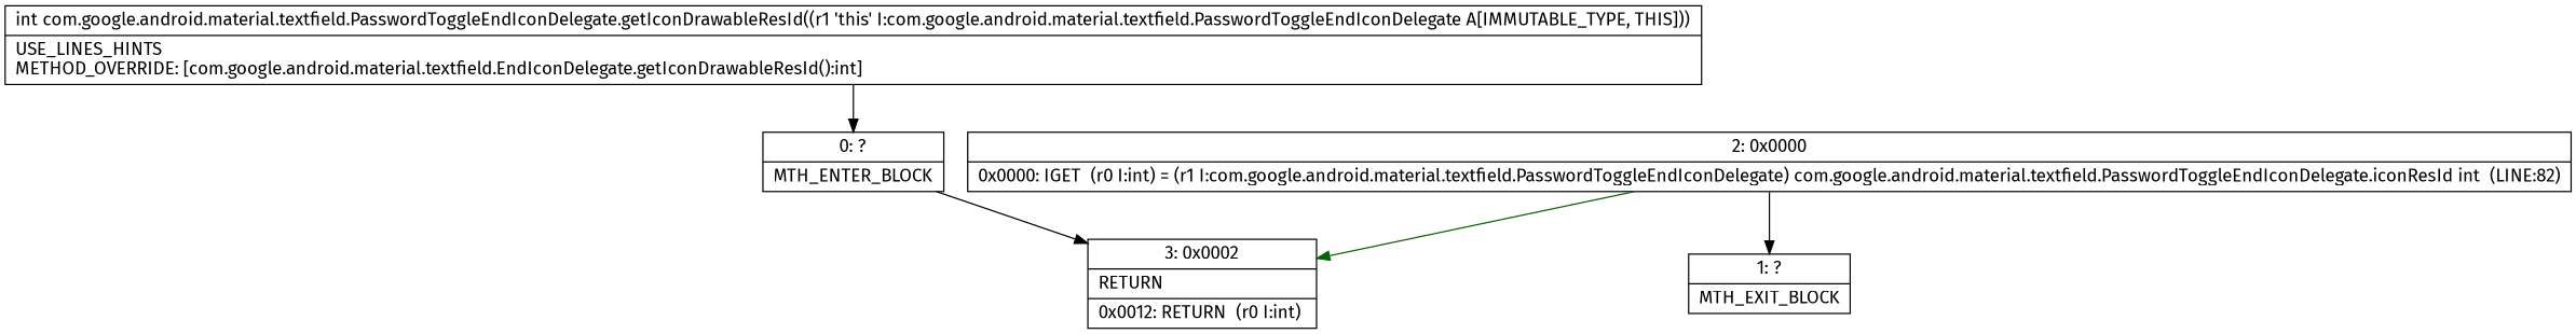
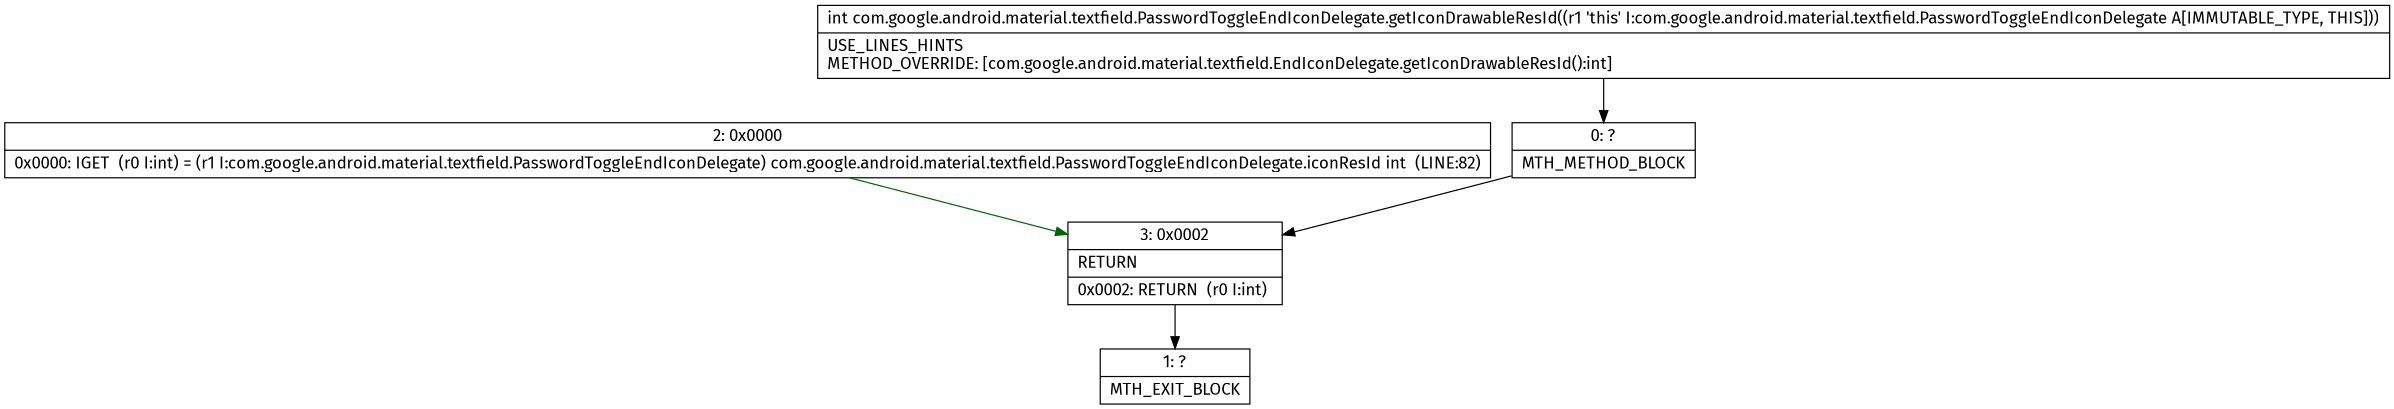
  digraph {
    fontname="Fira Sans"
    node [fontname="Fira Sans" shape=record]
    edge [color=black fontname="Fira Sans"]
-   n1 [label="{0\:\ ?|MTH_ENTER_BLOCK\l}"]
-   n2 [label="{3\:\ 0x0002|RETURN\l|0x0012: RETURN  (r0 I:int) \l}"]
+   n1 [label="{0\:\ ?|MTH_METHOD_BLOCK\l}"]
+   n2 [label="{3\:\ 0x0002|RETURN\l|0x0002: RETURN  (r0 I:int) \l}"]
    n3 [label="{2\:\ 0x0000|0x0000: IGET  (r0 I:int) = (r1 I:com.google.android.material.textfield.PasswordToggleEndIconDelegate) com.google.android.material.textfield.PasswordToggleEndIconDelegate.iconResId int  (LINE:82)\l}"]
    n4 [label="{1\:\ ?|MTH_EXIT_BLOCK\l}"]
    n5 [label="{int com.google.android.material.textfield.PasswordToggleEndIconDelegate.getIconDrawableResId((r1 'this' I:com.google.android.material.textfield.PasswordToggleEndIconDelegate A[IMMUTABLE_TYPE, THIS]))  | USE_LINES_HINTS\lMETHOD_OVERRIDE: [com.google.android.material.textfield.EndIconDelegate.getIconDrawableResId():int]\l}"]
    n1 -> n2
-   n3 -> n4
+   n2 -> n4
    n3 -> n2 [color=darkgreen]
    n5 -> n1
  }
